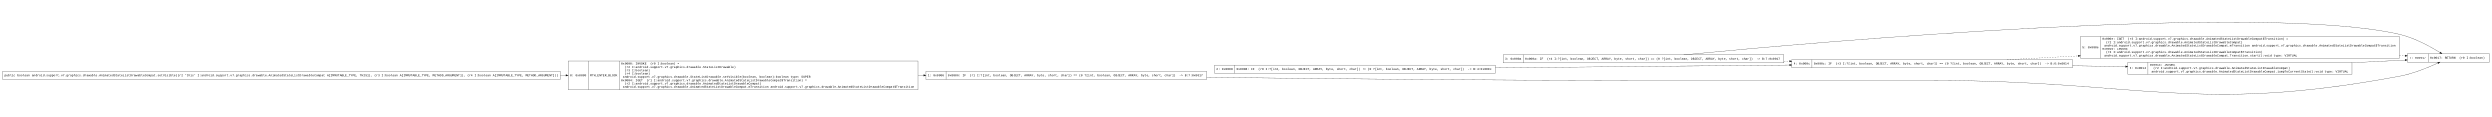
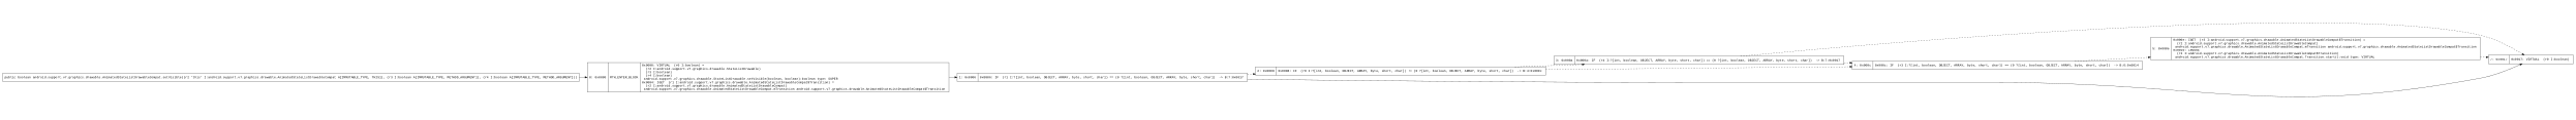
  digraph {
    fontname="Liberation Mono"
    rankdir=LR
    node [fontname="Liberation Mono" shape=record]
    edge [fontname="Liberation Mono"]
-   n1 [label="{0\:\ 0x0000|MTH_ENTER_BLOCK\l|0x0000: INVOKE  (r0 I:boolean) = \l  (r2 I:android.support.v7.graphics.drawable.StateListDrawable)\l  (r3 I:boolean)\l  (r4 I:boolean)\l android.support.v7.graphics.drawable.StateListDrawable.setVisible(boolean, boolean):boolean type: SUPER \l0x0004: IGET  (r1 I:android.support.v7.graphics.drawable.AnimatedStateListDrawableCompat$Transition) = \l  (r2 I:android.support.v7.graphics.drawable.AnimatedStateListDrawableCompat)\l android.support.v7.graphics.drawable.AnimatedStateListDrawableCompat.mTransition android.support.v7.graphics.drawable.AnimatedStateListDrawableCompat$Transition \l}"]
+   n1 [label="{0\:\ 0x0000|MTH_ENTER_BLOCK\l|0x0000: VIRTUAL  (r0 I:boolean) = \l  (r2 I:android.support.v7.graphics.drawable.StateListDrawable)\l  (r3 I:boolean)\l  (r4 I:boolean)\l android.support.v7.graphics.drawable.StateListDrawable.setVisible(boolean, boolean):boolean type: SUPER \l0x0004: IGET  (r1 I:android.support.v7.graphics.drawable.AnimatedStateListDrawableCompat$Transition) = \l  (r2 I:android.support.v7.graphics.drawable.AnimatedStateListDrawableCompat)\l android.support.v7.graphics.drawable.AnimatedStateListDrawableCompat.mTransition android.support.v7.graphics.drawable.AnimatedStateListDrawableCompat$Transition \l}"]
    n2 [label="{1\:\ 0x0006|0x0006: IF  (r1 I:?[int, boolean, OBJECT, ARRAY, byte, short, char]) == (0 ?[int, boolean, OBJECT, ARRAY, byte, short, char])  \-\> B:7:0x0017 \l}"]
    n3 [label="{2\:\ 0x0008|0x0008: IF  (r0 I:?[int, boolean, OBJECT, ARRAY, byte, short, char]) != (0 ?[int, boolean, OBJECT, ARRAY, byte, short, char])  \-\> B:4:0x000c \l}"]
-   n4 [label="{7\:\ 0x0017|0x0017: RETURN  (r0 I:boolean) \l}"]
+   n4 [label="{7\:\ 0x0017|0x0017: VIRTUAL  (r0 I:boolean) \l}"]
    n5 [label="{3\:\ 0x000a|0x000a: IF  (r4 I:?[int, boolean, OBJECT, ARRAY, byte, short, char]) == (0 ?[int, boolean, OBJECT, ARRAY, byte, short, char])  \-\> B:7:0x0017 \l}"]
    n6 [label="{4\:\ 0x000c|0x000c: IF  (r3 I:?[int, boolean, OBJECT, ARRAY, byte, short, char]) == (0 ?[int, boolean, OBJECT, ARRAY, byte, short, char])  \-\> B:6:0x0014 \l}"]
    n7 [label="{5\:\ 0x000e|0x000e: IGET  (r3 I:android.support.v7.graphics.drawable.AnimatedStateListDrawableCompat$Transition) = \l  (r2 I:android.support.v7.graphics.drawable.AnimatedStateListDrawableCompat)\l android.support.v7.graphics.drawable.AnimatedStateListDrawableCompat.mTransition android.support.v7.graphics.drawable.AnimatedStateListDrawableCompat$Transition \l0x0010: INVOKE  \l  (r3 I:android.support.v7.graphics.drawable.AnimatedStateListDrawableCompat$Transition)\l android.support.v7.graphics.drawable.AnimatedStateListDrawableCompat.Transition.start():void type: VIRTUAL \l}"]
-   n8 [label="{6\:\ 0x0014|0x0014: INVOKE  \l  (r2 I:android.support.v7.graphics.drawable.AnimatedStateListDrawableCompat)\l android.support.v7.graphics.drawable.AnimatedStateListDrawableCompat.jumpToCurrentState():void type: VIRTUAL \l}"]
    n9 [label="{public boolean android.support.v7.graphics.drawable.AnimatedStateListDrawableCompat.setVisible((r2 'this' I:android.support.v7.graphics.drawable.AnimatedStateListDrawableCompat A[IMMUTABLE_TYPE, THIS]), (r3 I:boolean A[IMMUTABLE_TYPE, METHOD_ARGUMENT]), (r4 I:boolean A[IMMUTABLE_TYPE, METHOD_ARGUMENT])) }"]
    n1 -> n2
+   n2 -> n3 [style=dashed]
    n2 -> n4
-   n3 -> n6
-   n5 -> n4
+   n3 -> n5 [style=dashed]
+   n3 -> n6 [style=dashed]
+   n5 -> n4 [style=dashed]
    n5 -> n6 [style=dashed]
    n6 -> n7 [style=dashed]
-   n6 -> n8
    n7 -> n4 [style=dashed]
-   n8 -> n4
    n9 -> n1
  }
